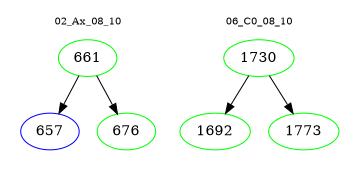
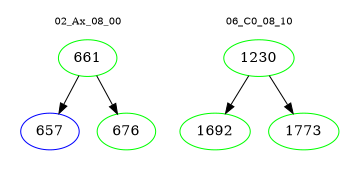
  digraph {
    node [color=green]
    edge [color=black]
    n1 [label=661]
    n2 [color=blue label=657]
    n3 [label=676]
-   n4 [label=1730]
+   n4 [label=1230]
    n5 [label=1692]
    n6 [label=1773]
    subgraph cluster_1 {
      color=white
      fontsize=10
-     label="02_Ax_08_10"
+     label="02_Ax_08_00"
      n1
      n2
      n3
    }
    subgraph cluster_2 {
      color=white
      fontsize=10
      label="06_C0_08_10"
      n4
      n5
      n6
    }
    n1 -> n2
    n1 -> n3
    n4 -> n5
    n4 -> n6
  }
